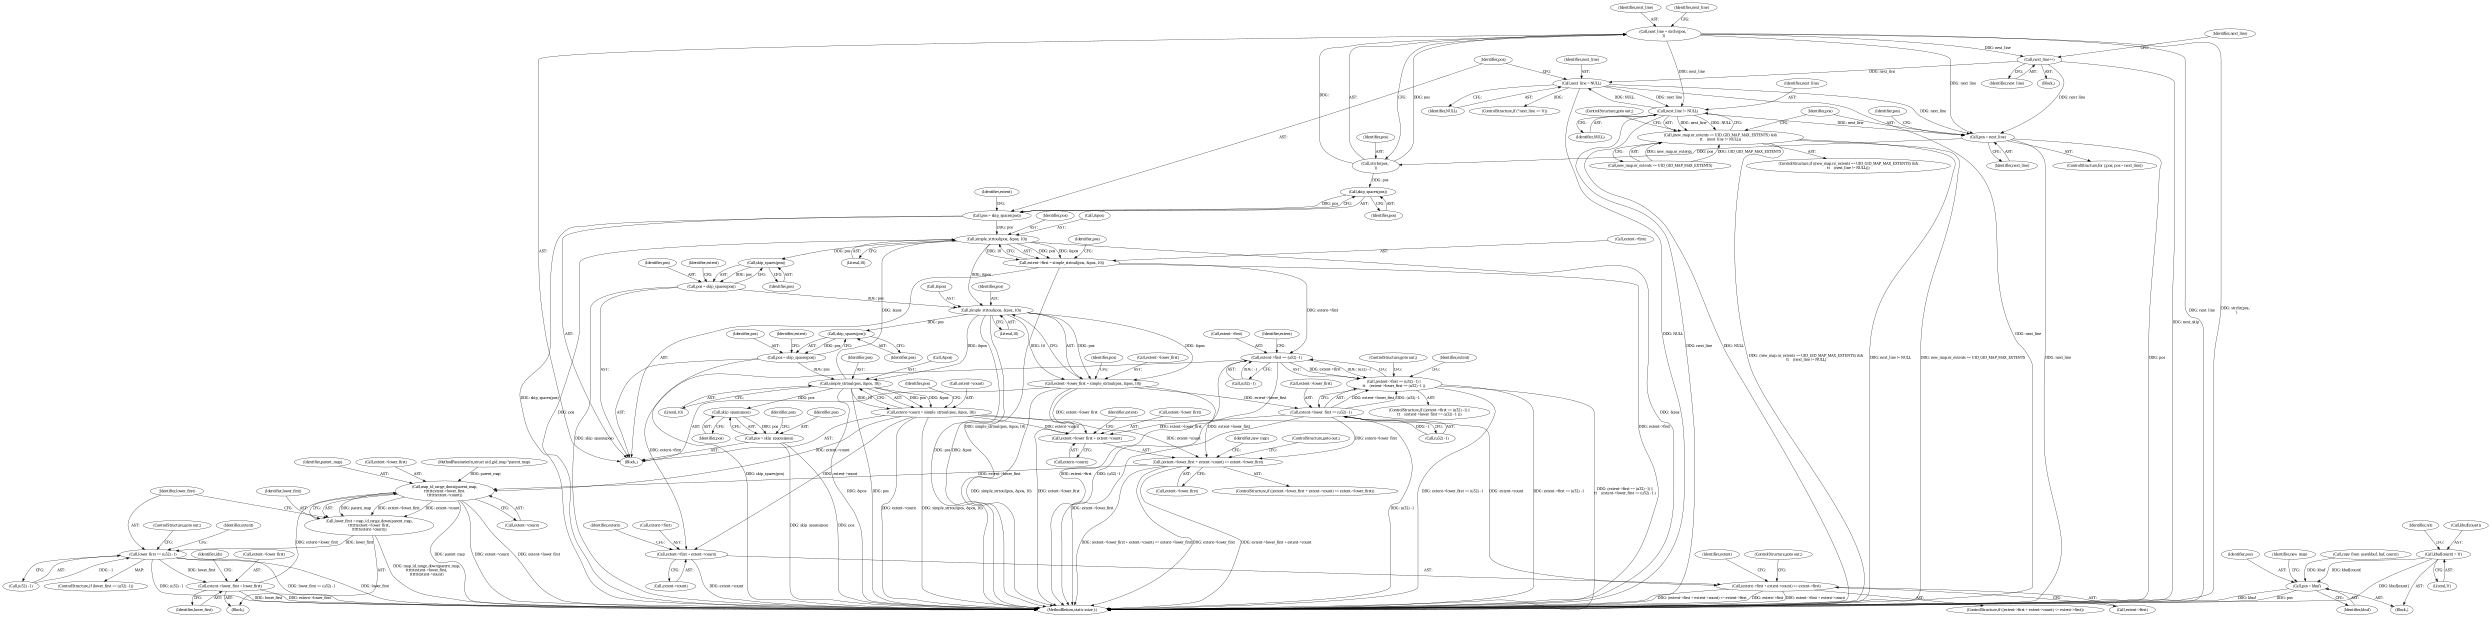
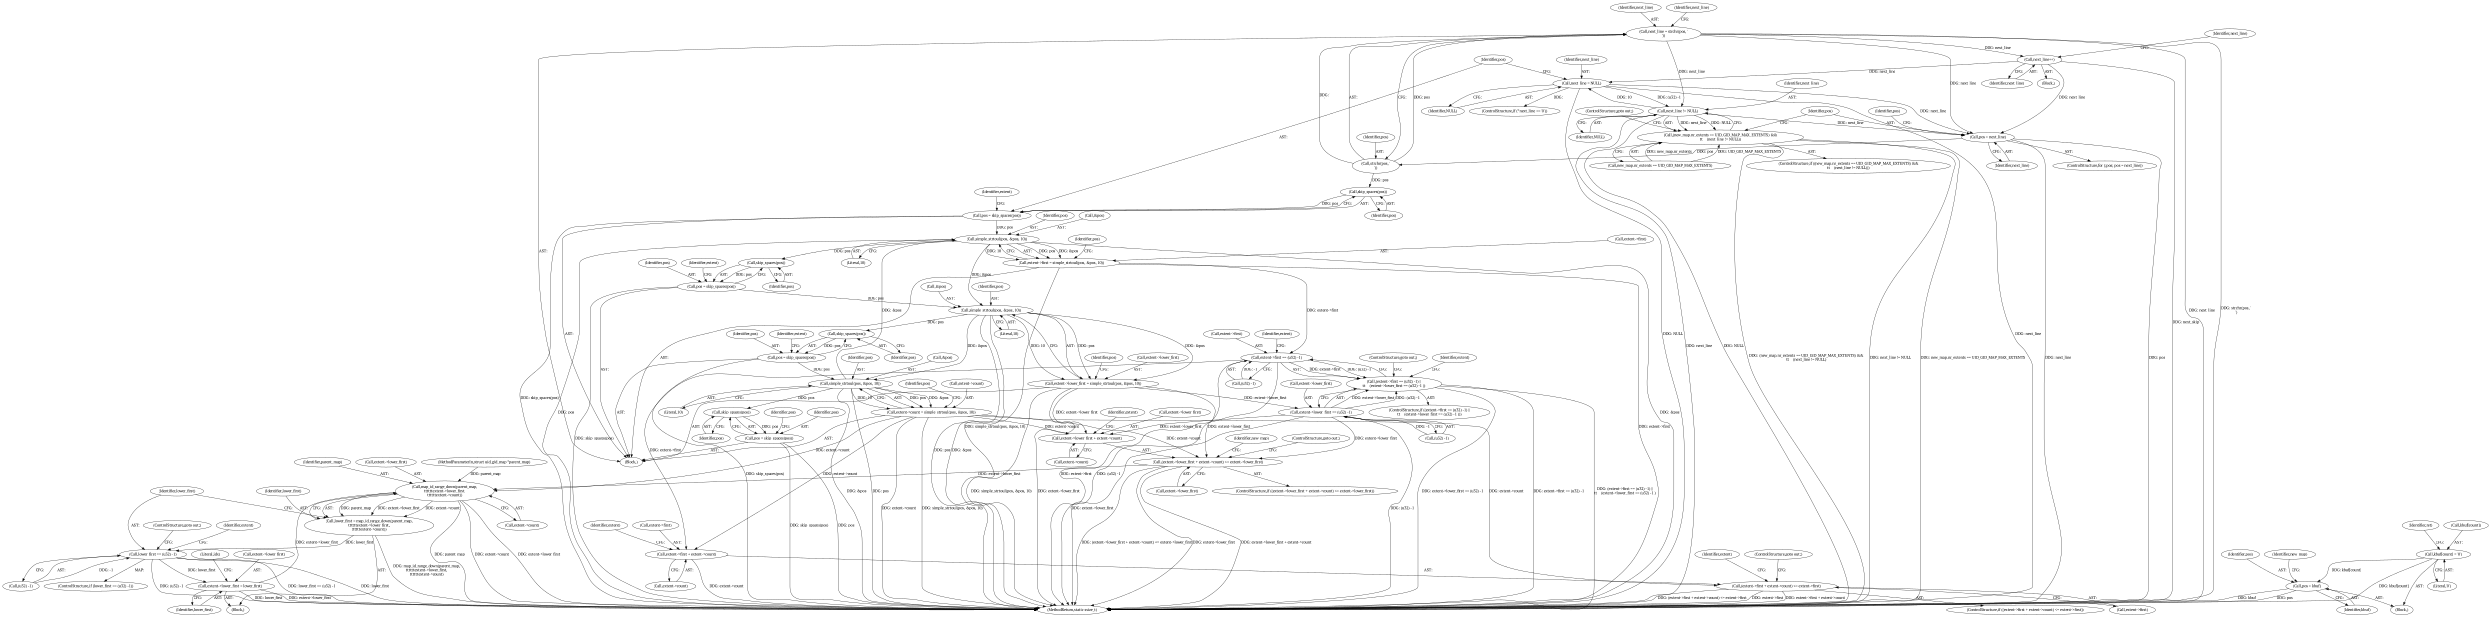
  digraph {
    fontname="PT Serif"
    node [fontname="PT Serif"]
    edge [fontname="PT Serif"]
    n1 [label="(Call,kbuf[count] = '\0')"]
    n2 [label="(Call,pos = kbuf)"]
    n3 [label="(MethodReturn,static ssize_t)"]
    n4 [label="(Block,)"]
    n5 [label="(Literal,'\0')"]
    n6 [label="(Identifier,kbuf)"]
    n7 [label="(Call,strchr(pos, '\n'))"]
    n8 [label="(Call,next_line = strchr(pos, '\n'))"]
    n9 [label="(Call,skip_spaces(pos))"]
    n10 [label="(Call,pos = next_line)"]
    n11 [label="(Call,next_line++)"]
    n12 [label="(Call,next_line != NULL)"]
    n13 [label="(Block,)"]
    n14 [label="(Call,pos = skip_spaces(pos))"]
    n15 [label="(Identifier,pos)"]
    n16 [label="(ControlStructure,for (;pos; pos = next_line))"]
    n17 [label="(Identifier,next_line)"]
    n18 [label="(Identifier,next_line)"]
    n19 [label="(Block,)"]
    n20 [label="(Call,next_line = NULL)"]
    n21 [label="(Call,(new_map.nr_extents == UID_GID_MAP_MAX_EXTENTS) &&\n\t\t    (next_line != NULL))"]
    n22 [label="(Identifier,NULL)"]
    n23 [label="(Identifier,NULL)"]
    n24 [label="(ControlStructure,if (*next_line == '\0'))"]
    n25 [label="(ControlStructure,if ((new_map.nr_extents == UID_GID_MAP_MAX_EXTENTS) &&\n\t\t    (next_line != NULL)))"]
    n26 [label="(Call,new_map.nr_extents == UID_GID_MAP_MAX_EXTENTS)"]
    n27 [label="(Call,simple_strtoul(pos, &pos, 10))"]
    n28 [label="(Call,extent->first = simple_strtoul(pos, &pos, 10))"]
    n29 [label="(Call,skip_spaces(pos))"]
    n30 [label="(Call,simple_strtoul(pos, &pos, 10))"]
    n31 [label="(Literal,10)"]
    n32 [label="(Call,extent->first == (u32) -1)"]
    n33 [label="(Call,pos = skip_spaces(pos))"]
    n34 [label="(Identifier,pos)"]
    n35 [label="(Call,extent->lower_first = simple_strtoul(pos, &pos, 10))"]
    n36 [label="(Call,skip_spaces(pos))"]
    n37 [label="(Call,simple_strtoul(pos, &pos, 10))"]
    n38 [label="(Literal,10)"]
    n39 [label="(Call,(extent->first == (u32) -1) ||\n\t\t    (extent->lower_first == (u32) -1 ))"]
    n40 [label="(Call,extent->first + extent->count)"]
    n41 [label="(Call,(u32) -1)"]
    n42 [label="(Call,extent->lower_first == (u32) -1)"]
    n43 [label="(ControlStructure,if ((extent->first == (u32) -1) ||\n\t\t    (extent->lower_first == (u32) -1 )))"]
    n44 [label="(Call,(extent->first + extent->count) <= extent->first)"]
    n45 [label="(ControlStructure,if ((extent->first + extent->count) <= extent->first))"]
    n46 [label="(Call,extent->first)"]
    n47 [label="(Call,extent->count)"]
    n48 [label="(Call,(extent->lower_first + extent->count) <= extent->lower_first)"]
    n49 [label="(Call,extent->lower_first + extent->count)"]
    n50 [label="(Call,(u32) -1)"]
    n51 [label="(Call,pos = skip_spaces(pos))"]
    n52 [label="(Identifier,pos)"]
    n53 [label="(Call,extent->count = simple_strtoul(pos, &pos, 10))"]
    n54 [label="(Call,skip_spaces(pos))"]
    n55 [label="(Literal,10)"]
    n56 [label="(Call,map_id_range_down(parent_map,\n\t\t\t\t\t\textent->lower_first,\n\t\t\t\t\t\textent->count))"]
    n57 [label="(Call,extent->lower_first)"]
    n58 [label="(ControlStructure,if ((extent->lower_first + extent->count) <= extent->lower_first))"]
    n59 [label="(Call,extent->count)"]
    n60 [label="(Call,lower_first = map_id_range_down(parent_map,\n\t\t\t\t\t\textent->lower_first,\n\t\t\t\t\t\textent->count))"]
    n61 [label="(Call,extent->count)"]
    n62 [label="(Call,lower_first == (u32) -1)"]
    n63 [label="(Block,)"]
    n64 [label="(Call,extent->lower_first = lower_first)"]
    n65 [label="(ControlStructure,if (lower_first == (u32) -1))"]
    n66 [label="(Call,(u32) -1)"]
    n67 [label="(Identifier,lower_first)"]
    n68 [label="(Call,pos = skip_spaces(pos))"]
    n69 [label="(Identifier,pos)"]
    n70 [label="(Identifier,extent)"]
    n71 [label="(Identifier,next_line)"]
    n72 [label="(Identifier,lower_first)"]
    n73 [label="(Identifier,new_map)"]
    n74 [label="(Identifier,lower_first)"]
    n75 [label="(ControlStructure,goto out;)"]
    n76 [label="(Call,&pos)"]
    n77 [label="(Identifier,extent)"]
    n78 [label="(Identifier,pos)"]
    n79 [label="(Identifier,pos)"]
    n80 [label="(ControlStructure,goto out;)"]
    n81 [label="(Identifier,next_line)"]
    n82 [label="(Identifier,pos)"]
    n83 [label="(Identifier,pos)"]
    n84 [label="(Identifier,pos)"]
    n85 [label="(MethodParameterIn,struct uid_gid_map *parent_map)"]
    n86 [label="(Identifier,parent_map)"]
    n87 [label="(Call,extent->count)"]
    n88 [label="(Identifier,next_line)"]
    n89 [label="(Identifier,pos)"]
    n90 [label="(Identifier,ret)"]
-   n91 [label="(Call,copy_from_user(kbuf, buf, count))"]
    n92 [label="(Call,extent->first)"]
    n93 [label="(Call,kbuf[count])"]
    n94 [label="(Identifier,pos)"]
    n95 [label="(Call,extent->lower_first)"]
    n96 [label="(Call,&pos)"]
    n97 [label="(Identifier,pos)"]
    n98 [label="(Call,extent->first)"]
    n99 [label="(Identifier,pos)"]
    n100 [label="(Call,extent->lower_first)"]
    n101 [label="(ControlStructure,goto out;)"]
    n102 [label="(Identifier,extent)"]
    n103 [label="(Identifier,pos)"]
    n104 [label="(Identifier,pos)"]
    n105 [label="(Identifier,pos)"]
    n106 [label="(ControlStructure,goto out;)"]
    n107 [label="(Identifier,pos)"]
    n108 [label="(Call,&pos)"]
    n109 [label="(Call,extent->lower_first)"]
    n110 [label="(Identifier,pos)"]
    n111 [label="(Call,extent->lower_first)"]
    n112 [label="(Identifier,new_map)"]
    n113 [label="(Identifier,extent)"]
    n114 [label="(Identifier,next_line)"]
    n115 [label="(Identifier,extent)"]
    n116 [label="(Identifier,extent)"]
    n117 [label="(Call,extent->first)"]
    n118 [label="(ControlStructure,goto out;)"]
-   n119 [label="(Identifier,idx)"]
+   n119 [label="(Literal,idx)"]
    n120 [label="(Identifier,extent)"]
    n121 [label="(Identifier,extent)"]
    n122 [label="(Identifier,extent)"]
    n123 [label="(Identifier,pos)"]
    n124 [label="(Call,extent->lower_first)"]
    n125 [label="(Identifier,next_line)"]
    n1 -> n2 [label="DDG: kbuf[count]"]
    n1 -> n3 [label="DDG: kbuf[count]"]
    n1 -> n4 [label="AST: "]
    n1 -> n5 [label="CFG: "]
    n2 -> n3 [label="DDG: pos"]
    n2 -> n3 [label="DDG: kbuf"]
    n2 -> n4 [label="AST: "]
    n2 -> n6 [label="CFG: "]
    n5 -> n1 [label="AST: "]
    n6 -> n2 [label="AST: "]
    n7 -> n8 [label="AST: "]
    n7 -> n8 [label="DDG: pos"]
    n7 -> n8 [label="DDG: '\n'"]
    n7 -> n9 [label="DDG: pos"]
    n8 -> n3 [label="DDG: next_line"]
    n8 -> n3 [label="DDG: strchr(pos, '\n')"]
    n8 -> n7 [label="CFG: "]
    n8 -> n10 [label="DDG: next_line"]
    n8 -> n11 [label="DDG: next_line"]
    n8 -> n12 [label="DDG: next_line"]
    n8 -> n13 [label="AST: "]
    n9 -> n14 [label="AST: "]
    n9 -> n14 [label="DDG: pos"]
    n9 -> n15 [label="CFG: "]
    n10 -> n3 [label="DDG: next_line"]
    n10 -> n3 [label="DDG: pos"]
    n10 -> n7 [label="DDG: pos"]
    n10 -> n16 [label="AST: "]
    n10 -> n17 [label="CFG: "]
    n11 -> n3 [label="DDG: next_skip"]
    n11 -> n10 [label="DDG: next_line"]
    n11 -> n18 [label="CFG: "]
    n11 -> n19 [label="AST: "]
    n11 -> n20 [label="DDG: next_line"]
    n12 -> n3 [label="DDG: next_line"]
    n12 -> n3 [label="DDG: NULL"]
    n12 -> n10 [label="DDG: next_line"]
-   n12 -> n20 [label="DDG: NULL"]
+   n12 -> n20 [label="DDG: 10"]
    n12 -> n21 [label="AST: "]
    n12 -> n21 [label="DDG: next_line"]
    n12 -> n21 [label="DDG: NULL"]
    n12 -> n22 [label="CFG: "]
    n14 -> n3 [label="DDG: skip_spaces(pos)"]
    n14 -> n9 [label="CFG: "]
    n14 -> n13 [label="AST: "]
    n14 -> n27 [label="DDG: pos"]
    n15 -> n9 [label="AST: "]
    n17 -> n10 [label="AST: "]
    n18 -> n11 [label="AST: "]
    n20 -> n3 [label="DDG: NULL"]
    n20 -> n3 [label="DDG: next_line"]
    n20 -> n10 [label="DDG: next_line"]
-   n20 -> n12 [label="DDG: next_line"]
+   n20 -> n12 [label="DDG: (u32) -1"]
    n20 -> n23 [label="CFG: "]
    n20 -> n24 [label="DDG: "]
    n21 -> n3 [label="DDG: (new_map.nr_extents == UID_GID_MAP_MAX_EXTENTS) &&\n\t\t    (next_line != NULL)"]
    n21 -> n3 [label="DDG: next_line != NULL"]
    n21 -> n3 [label="DDG: new_map.nr_extents == UID_GID_MAP_MAX_EXTENTS"]
    n21 -> n12 [label="CFG: "]
    n21 -> n25 [label="AST: "]
    n21 -> n26 [label="CFG: "]
    n22 -> n12 [label="AST: "]
    n23 -> n20 [label="AST: "]
    n26 -> n21 [label="AST: "]
    n26 -> n21 [label="DDG: new_map.nr_extents"]
    n26 -> n21 [label="DDG: UID_GID_MAP_MAX_EXTENTS"]
    n27 -> n3 [label="DDG: &pos"]
    n27 -> n3 [label="DDG: pos"]
    n27 -> n28 [label="AST: "]
    n27 -> n28 [label="DDG: pos"]
    n27 -> n28 [label="DDG: &pos"]
    n27 -> n28 [label="DDG: 10"]
    n27 -> n29 [label="DDG: pos"]
    n27 -> n30 [label="DDG: &pos"]
    n27 -> n31 [label="CFG: "]
    n28 -> n3 [label="DDG: simple_strtoul(pos, &pos, 10)"]
    n28 -> n3 [label="DDG: extent->first"]
    n28 -> n13 [label="AST: "]
    n28 -> n27 [label="CFG: "]
    n28 -> n32 [label="DDG: extent->first"]
    n29 -> n33 [label="AST: "]
    n29 -> n33 [label="DDG: pos"]
    n29 -> n34 [label="CFG: "]
    n30 -> n3 [label="DDG: pos"]
    n30 -> n3 [label="DDG: &pos"]
    n30 -> n35 [label="AST: "]
    n30 -> n35 [label="DDG: pos"]
    n30 -> n35 [label="DDG: &pos"]
    n30 -> n35 [label="DDG: 10"]
    n30 -> n36 [label="DDG: pos"]
    n30 -> n37 [label="DDG: &pos"]
    n30 -> n38 [label="CFG: "]
    n31 -> n27 [label="AST: "]
    n32 -> n3 [label="DDG: extent->first"]
    n32 -> n3 [label="DDG: (u32) -1"]
    n32 -> n39 [label="AST: "]
    n32 -> n39 [label="DDG: extent->first"]
    n32 -> n39 [label="DDG: (u32) -1"]
    n32 -> n40 [label="DDG: extent->first"]
    n32 -> n41 [label="CFG: "]
    n33 -> n3 [label="DDG: skip_spaces(pos)"]
    n33 -> n13 [label="AST: "]
    n33 -> n29 [label="CFG: "]
    n33 -> n30 [label="DDG: pos"]
    n34 -> n29 [label="AST: "]
    n35 -> n3 [label="DDG: simple_strtoul(pos, &pos, 10)"]
    n35 -> n3 [label="DDG: extent->lower_first"]
    n35 -> n13 [label="AST: "]
    n35 -> n30 [label="CFG: "]
    n35 -> n42 [label="DDG: extent->lower_first"]
    n35 -> n48 [label="DDG: extent->lower_first"]
    n35 -> n49 [label="DDG: extent->lower_first"]
    n36 -> n51 [label="AST: "]
    n36 -> n51 [label="DDG: pos"]
    n36 -> n52 [label="CFG: "]
    n37 -> n3 [label="DDG: &pos"]
    n37 -> n3 [label="DDG: pos"]
    n37 -> n27 [label="DDG: &pos"]
    n37 -> n53 [label="AST: "]
    n37 -> n53 [label="DDG: pos"]
    n37 -> n53 [label="DDG: &pos"]
    n37 -> n53 [label="DDG: 10"]
    n37 -> n54 [label="DDG: pos"]
    n37 -> n55 [label="CFG: "]
    n38 -> n30 [label="AST: "]
    n39 -> n3 [label="DDG: extent->lower_first == (u32) -1"]
    n39 -> n3 [label="DDG: extent->first == (u32) -1"]
    n39 -> n3 [label="DDG: (extent->first == (u32) -1) ||\n\t\t    (extent->lower_first == (u32) -1 )"]
    n39 -> n32 [label="CFG: "]
    n39 -> n42 [label="CFG: "]
    n39 -> n43 [label="AST: "]
    n40 -> n3 [label="DDG: extent->count"]
    n40 -> n44 [label="AST: "]
    n40 -> n47 [label="CFG: "]
    n41 -> n32 [label="AST: "]
    n41 -> n32 [label="DDG: -1"]
    n42 -> n3 [label="DDG: extent->lower_first"]
    n42 -> n3 [label="DDG: (u32) -1"]
    n42 -> n39 [label="AST: "]
    n42 -> n39 [label="DDG: extent->lower_first"]
    n42 -> n39 [label="DDG: (u32) -1"]
    n42 -> n48 [label="DDG: extent->lower_first"]
    n42 -> n49 [label="DDG: extent->lower_first"]
    n42 -> n50 [label="CFG: "]
    n44 -> n3 [label="DDG: extent->first + extent->count"]
    n44 -> n3 [label="DDG: (extent->first + extent->count) <= extent->first"]
    n44 -> n3 [label="DDG: extent->first"]
    n44 -> n45 [label="AST: "]
    n44 -> n46 [label="CFG: "]
    n46 -> n44 [label="AST: "]
    n47 -> n40 [label="AST: "]
    n48 -> n3 [label="DDG: extent->lower_first + extent->count"]
    n48 -> n3 [label="DDG: (extent->lower_first + extent->count) <= extent->lower_first"]
    n48 -> n3 [label="DDG: extent->lower_first"]
    n48 -> n56 [label="DDG: extent->lower_first"]
    n48 -> n57 [label="CFG: "]
    n48 -> n58 [label="AST: "]
    n49 -> n48 [label="AST: "]
    n49 -> n59 [label="CFG: "]
    n50 -> n42 [label="AST: "]
    n50 -> n42 [label="DDG: -1"]
    n51 -> n3 [label="DDG: skip_spaces(pos)"]
    n51 -> n13 [label="AST: "]
    n51 -> n36 [label="CFG: "]
    n51 -> n37 [label="DDG: pos"]
    n52 -> n36 [label="AST: "]
    n53 -> n3 [label="DDG: extent->count"]
    n53 -> n3 [label="DDG: simple_strtoul(pos, &pos, 10)"]
    n53 -> n13 [label="AST: "]
    n53 -> n37 [label="CFG: "]
    n53 -> n40 [label="DDG: extent->count"]
    n53 -> n44 [label="DDG: extent->count"]
    n53 -> n48 [label="DDG: extent->count"]
    n53 -> n49 [label="DDG: extent->count"]
    n53 -> n56 [label="DDG: extent->count"]
    n54 -> n68 [label="AST: "]
    n54 -> n68 [label="DDG: pos"]
    n54 -> n69 [label="CFG: "]
    n55 -> n37 [label="AST: "]
    n56 -> n3 [label="DDG: parent_map"]
    n56 -> n3 [label="DDG: extent->count"]
    n56 -> n3 [label="DDG: extent->lower_first"]
    n56 -> n60 [label="AST: "]
    n56 -> n60 [label="DDG: parent_map"]
    n56 -> n60 [label="DDG: extent->lower_first"]
    n56 -> n60 [label="DDG: extent->count"]
    n56 -> n61 [label="CFG: "]
    n57 -> n48 [label="AST: "]
    n59 -> n49 [label="AST: "]
    n60 -> n3 [label="DDG: map_id_range_down(parent_map,\n\t\t\t\t\t\textent->lower_first,\n\t\t\t\t\t\textent->count)"]
    n60 -> n56 [label="CFG: "]
    n60 -> n62 [label="DDG: lower_first"]
    n60 -> n63 [label="AST: "]
    n61 -> n56 [label="AST: "]
    n62 -> n3 [label="DDG: (u32) -1"]
    n62 -> n3 [label="DDG: lower_first == (u32) -1"]
    n62 -> n3 [label="DDG: lower_first"]
    n62 -> n64 [label="DDG: lower_first"]
    n62 -> n65 [label="MAP: "]
    n62 -> n66 [label="CFG: "]
    n64 -> n3 [label="DDG: lower_first"]
    n64 -> n3 [label="DDG: extent->lower_first"]
    n64 -> n56 [label="DDG: extent->lower_first"]
    n64 -> n63 [label="AST: "]
    n64 -> n67 [label="CFG: "]
    n66 -> n62 [label="AST: "]
    n66 -> n62 [label="DDG: -1"]
    n67 -> n64 [label="AST: "]
    n68 -> n3 [label="DDG: skip_spaces(pos)"]
    n68 -> n3 [label="DDG: pos"]
    n68 -> n13 [label="AST: "]
    n68 -> n54 [label="CFG: "]
    n69 -> n54 [label="AST: "]
    n70 -> n44 [label="CFG: "]
    n71 -> n20 [label="AST: "]
    n72 -> n60 [label="AST: "]
    n73 -> n2 [label="CFG: "]
    n74 -> n60 [label="CFG: "]
    n74 -> n62 [label="AST: "]
    n75 -> n62 [label="CFG: "]
    n76 -> n27 [label="AST: "]
    n77 -> n40 [label="CFG: "]
    n78 -> n28 [label="CFG: "]
    n79 -> n30 [label="AST: "]
    n80 -> n44 [label="CFG: "]
    n81 -> n11 [label="CFG: "]
    n82 -> n53 [label="CFG: "]
    n83 -> n27 [label="AST: "]
    n84 -> n14 [label="AST: "]
    n84 -> n20 [label="CFG: "]
    n85 -> n56 [label="DDG: parent_map"]
    n86 -> n56 [label="AST: "]
    n87 -> n53 [label="AST: "]
    n88 -> n8 [label="AST: "]
    n89 -> n37 [label="AST: "]
    n90 -> n1 [label="CFG: "]
-   n91 -> n2 [label="DDG: kbuf"]
    n92 -> n32 [label="AST: "]
    n93 -> n1 [label="AST: "]
    n94 -> n2 [label="AST: "]
    n95 -> n42 [label="AST: "]
    n96 -> n37 [label="AST: "]
    n97 -> n35 [label="CFG: "]
    n98 -> n40 [label="AST: "]
    n99 -> n51 [label="AST: "]
    n100 -> n35 [label="AST: "]
    n101 -> n21 [label="CFG: "]
    n102 -> n51 [label="CFG: "]
    n103 -> n7 [label="AST: "]
    n104 -> n10 [label="AST: "]
    n104 -> n21 [label="CFG: "]
    n105 -> n10 [label="CFG: "]
    n106 -> n39 [label="CFG: "]
    n107 -> n33 [label="AST: "]
    n108 -> n30 [label="AST: "]
    n109 -> n56 [label="AST: "]
    n110 -> n68 [label="CFG: "]
    n111 -> n64 [label="AST: "]
    n112 -> n48 [label="CFG: "]
    n113 -> n39 [label="CFG: "]
    n114 -> n8 [label="CFG: "]
    n115 -> n49 [label="CFG: "]
    n116 -> n33 [label="CFG: "]
    n117 -> n28 [label="AST: "]
    n118 -> n48 [label="CFG: "]
    n119 -> n64 [label="CFG: "]
    n120 -> n14 [label="CFG: "]
    n121 -> n32 [label="CFG: "]
    n122 -> n62 [label="CFG: "]
    n123 -> n68 [label="AST: "]
    n124 -> n49 [label="AST: "]
    n125 -> n12 [label="AST: "]
  }
